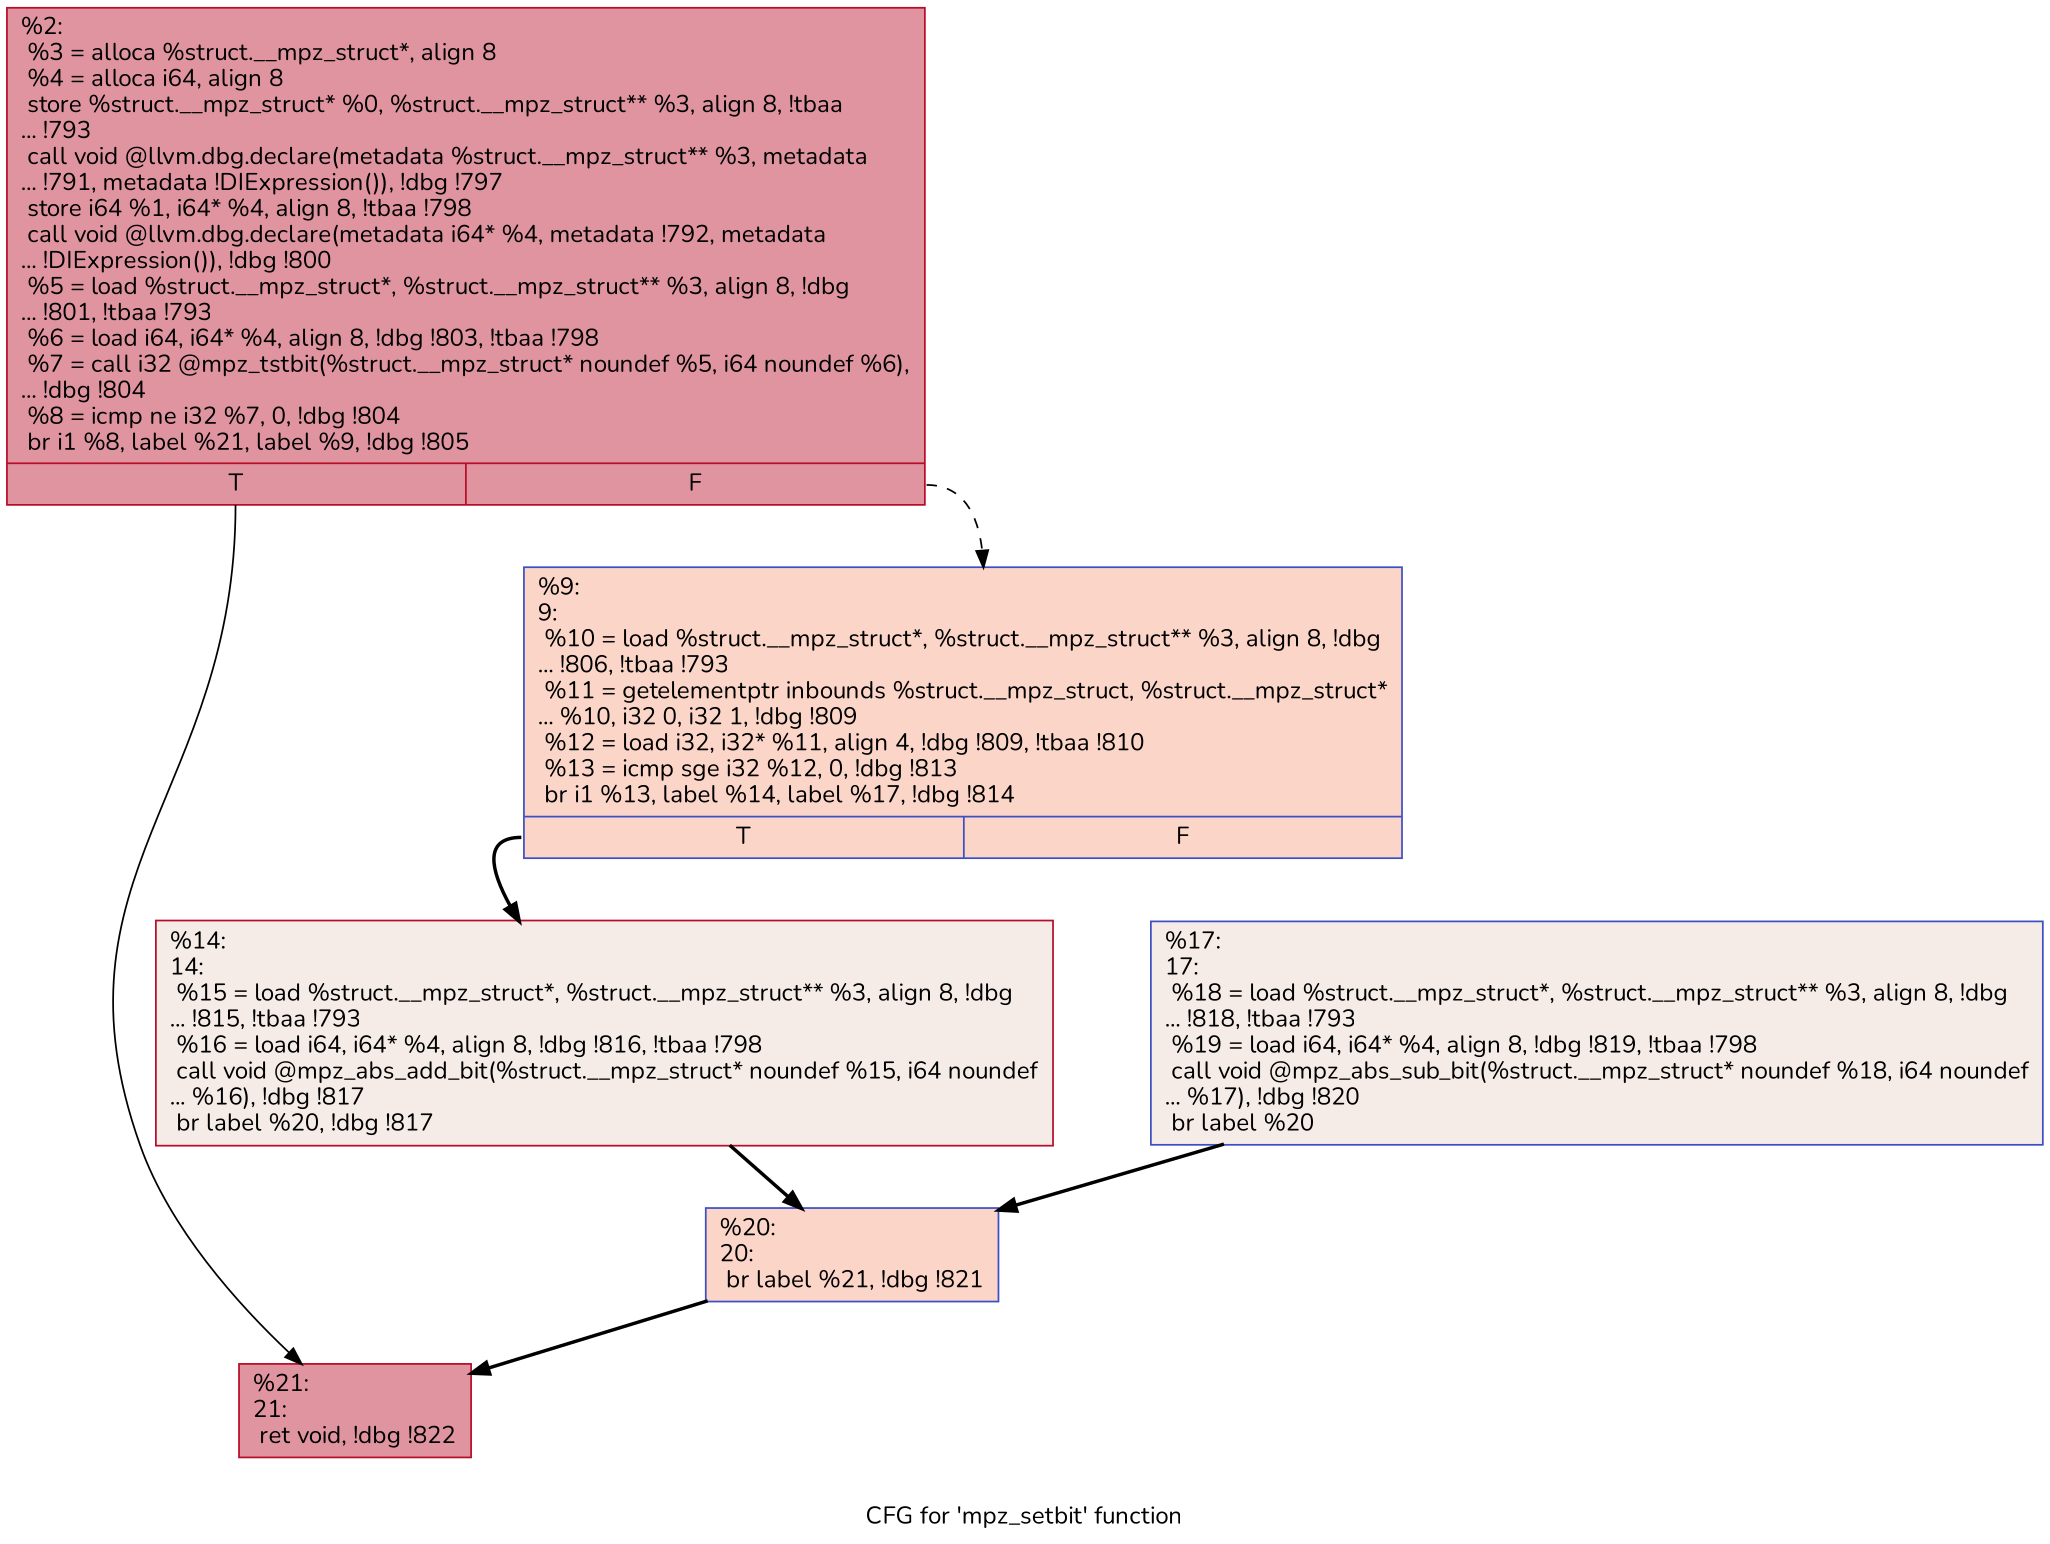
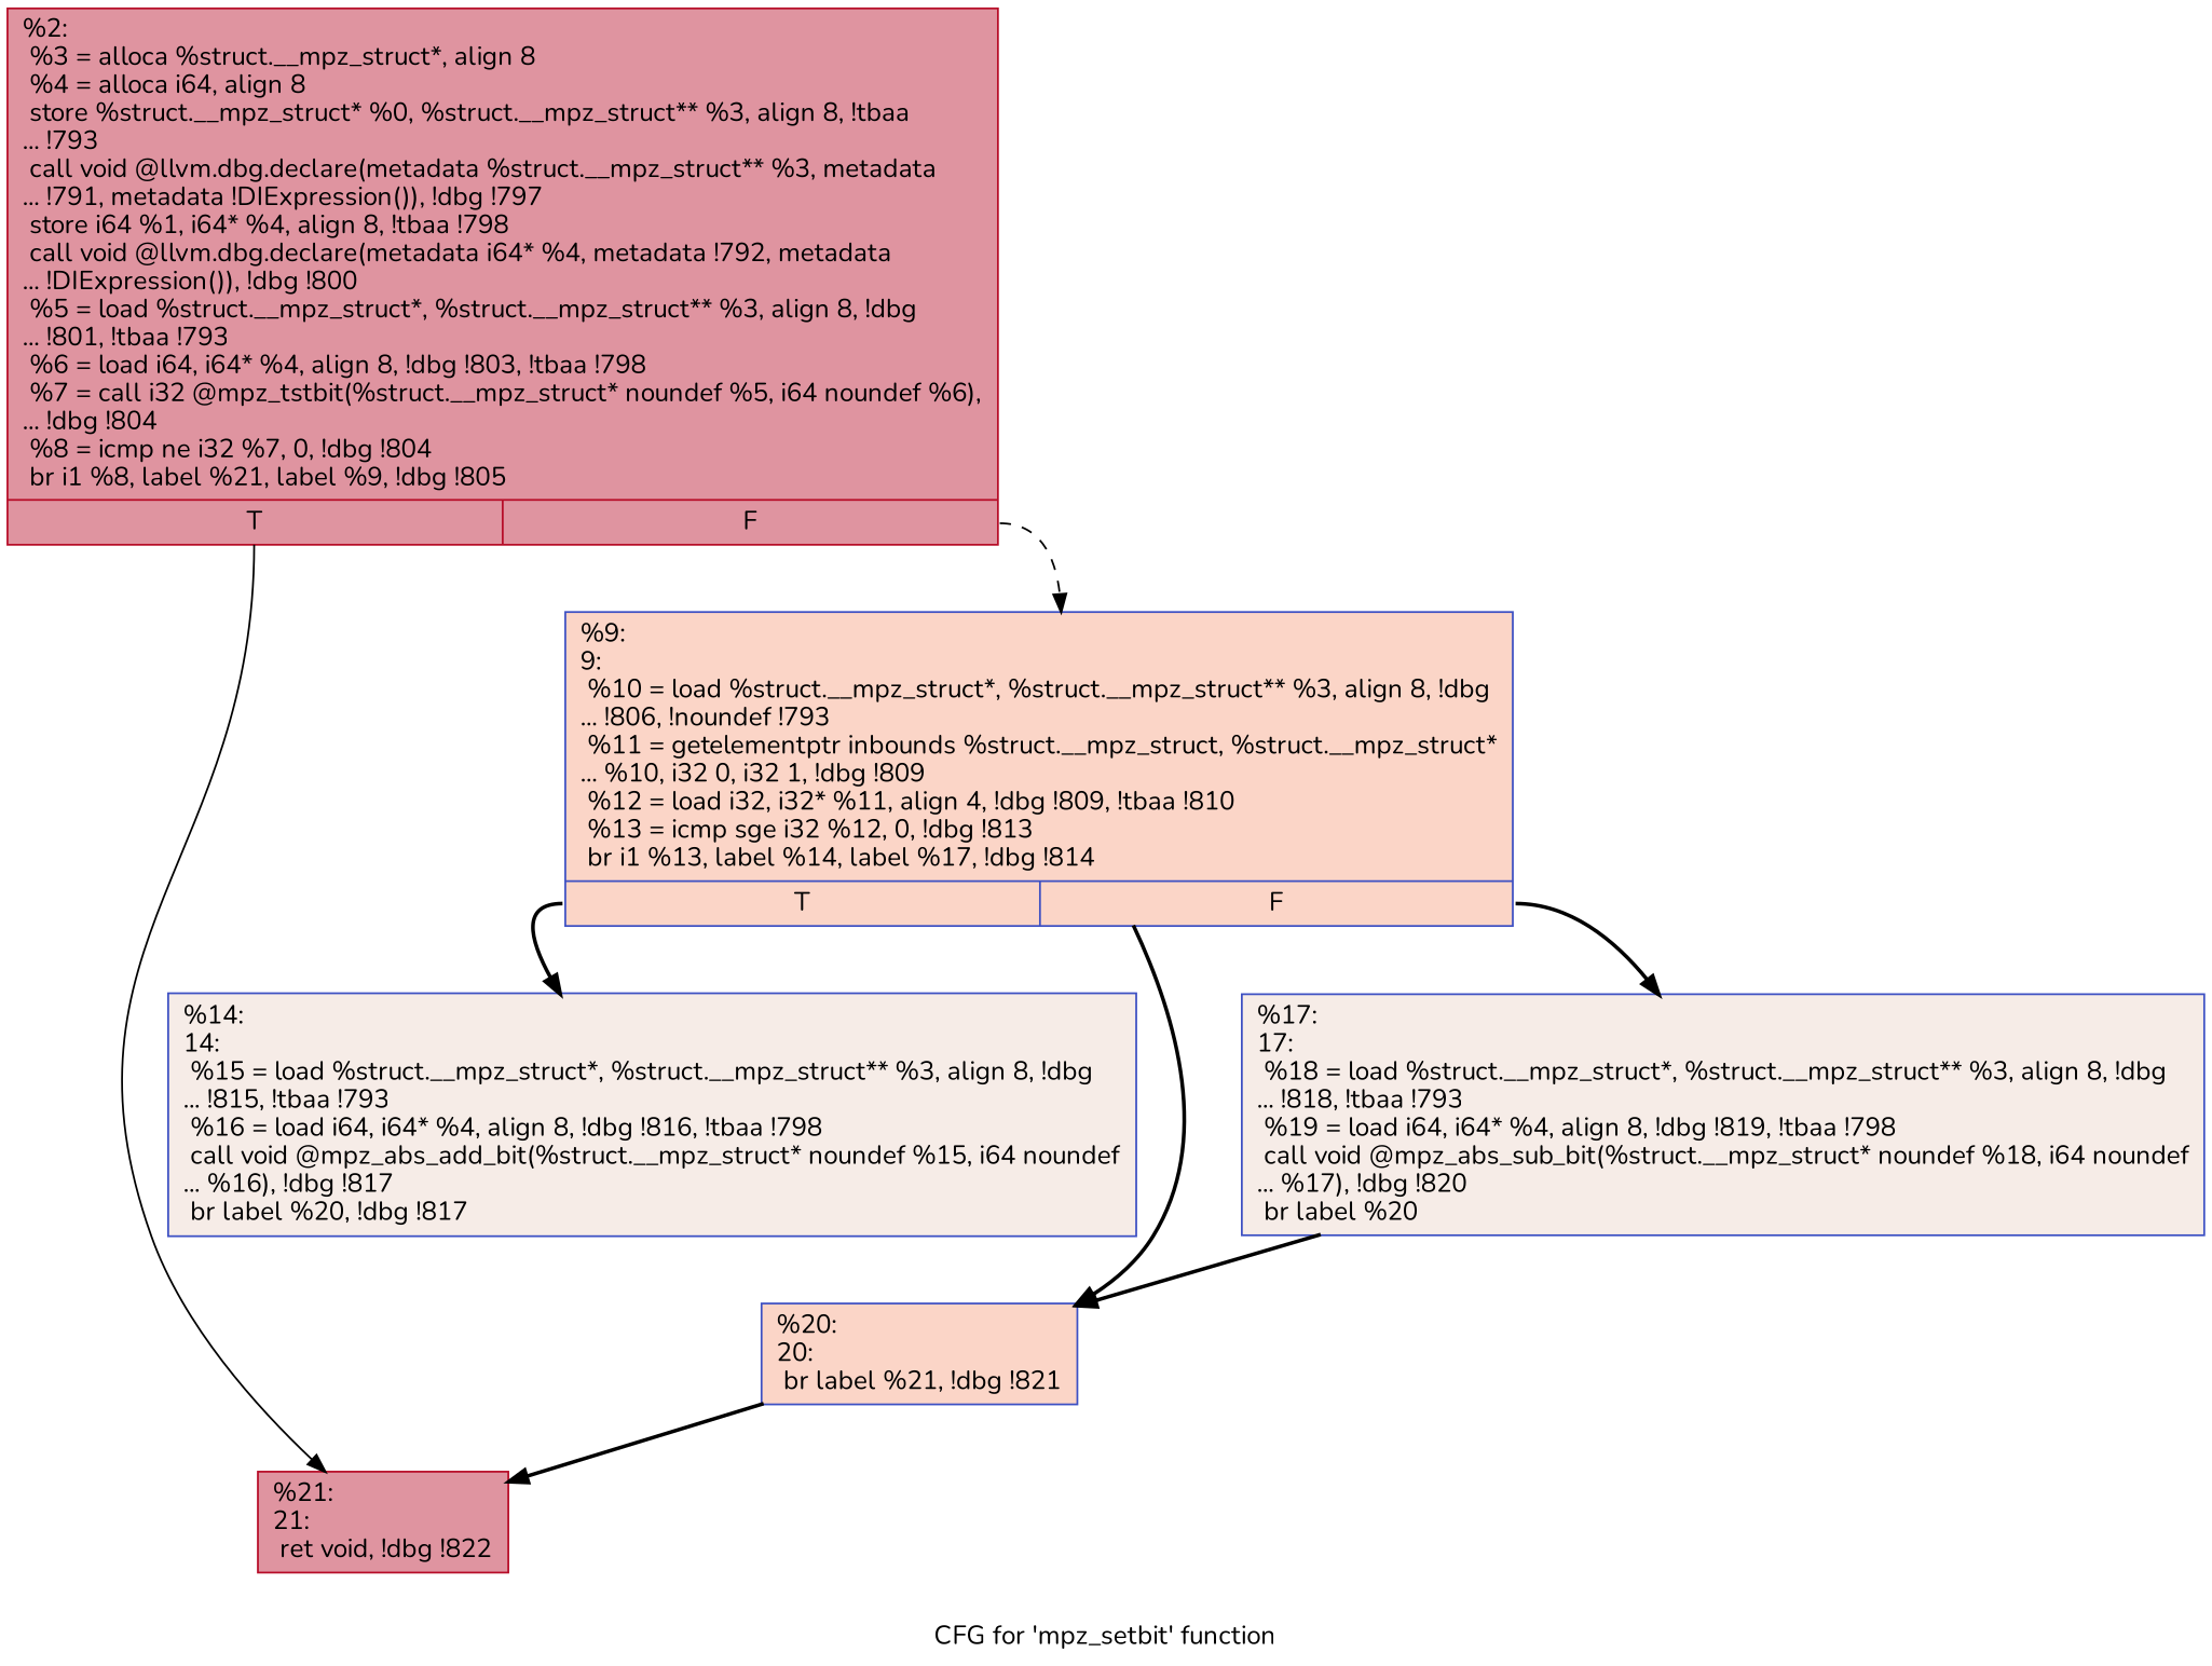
  digraph {
    fontname=Nunito
    label="CFG for 'mpz_setbit' function"
    node [color="#3d50c3ff" fillcolor="#b70d2870" fontname=Nunito shape=record style=filled]
    edge [fontname=Nunito style=bold]
    n1 [color="#b70d28ff" label="{%2:\l  %3 = alloca %struct.__mpz_struct*, align 8\l  %4 = alloca i64, align 8\l  store %struct.__mpz_struct* %0, %struct.__mpz_struct** %3, align 8, !tbaa\l... !793\l  call void @llvm.dbg.declare(metadata %struct.__mpz_struct** %3, metadata\l... !791, metadata !DIExpression()), !dbg !797\l  store i64 %1, i64* %4, align 8, !tbaa !798\l  call void @llvm.dbg.declare(metadata i64* %4, metadata !792, metadata\l... !DIExpression()), !dbg !800\l  %5 = load %struct.__mpz_struct*, %struct.__mpz_struct** %3, align 8, !dbg\l... !801, !tbaa !793\l  %6 = load i64, i64* %4, align 8, !dbg !803, !tbaa !798\l  %7 = call i32 @mpz_tstbit(%struct.__mpz_struct* noundef %5, i64 noundef %6),\l... !dbg !804\l  %8 = icmp ne i32 %7, 0, !dbg !804\l  br i1 %8, label %21, label %9, !dbg !805\l|{<s0>T|<s1>F}}"]
    n2 [color="#b70d28ff" label="{%21:\l21:                                               \l  ret void, !dbg !822\l}"]
-   n3 [fillcolor="#f5a08170" label="{%9:\l9:                                                \l  %10 = load %struct.__mpz_struct*, %struct.__mpz_struct** %3, align 8, !dbg\l... !806, !tbaa !793\l  %11 = getelementptr inbounds %struct.__mpz_struct, %struct.__mpz_struct*\l... %10, i32 0, i32 1, !dbg !809\l  %12 = load i32, i32* %11, align 4, !dbg !809, !tbaa !810\l  %13 = icmp sge i32 %12, 0, !dbg !813\l  br i1 %13, label %14, label %17, !dbg !814\l|{<s0>T|<s1>F}}"]
-   n4 [color="#b70d28ff" fillcolor="#ead5c970" label="{%14:\l14:                                               \l  %15 = load %struct.__mpz_struct*, %struct.__mpz_struct** %3, align 8, !dbg\l... !815, !tbaa !793\l  %16 = load i64, i64* %4, align 8, !dbg !816, !tbaa !798\l  call void @mpz_abs_add_bit(%struct.__mpz_struct* noundef %15, i64 noundef\l... %16), !dbg !817\l  br label %20, !dbg !817\l}"]
+   n3 [fillcolor="#f5a08170" label="{%9:\l9:                                                \l  %10 = load %struct.__mpz_struct*, %struct.__mpz_struct** %3, align 8, !dbg\l... !806, !noundef !793\l  %11 = getelementptr inbounds %struct.__mpz_struct, %struct.__mpz_struct*\l... %10, i32 0, i32 1, !dbg !809\l  %12 = load i32, i32* %11, align 4, !dbg !809, !tbaa !810\l  %13 = icmp sge i32 %12, 0, !dbg !813\l  br i1 %13, label %14, label %17, !dbg !814\l|{<s0>T|<s1>F}}"]
+   n4 [fillcolor="#ead5c970" label="{%14:\l14:                                               \l  %15 = load %struct.__mpz_struct*, %struct.__mpz_struct** %3, align 8, !dbg\l... !815, !tbaa !793\l  %16 = load i64, i64* %4, align 8, !dbg !816, !tbaa !798\l  call void @mpz_abs_add_bit(%struct.__mpz_struct* noundef %15, i64 noundef\l... %16), !dbg !817\l  br label %20, !dbg !817\l}"]
    n5 [fillcolor="#ead5c970" label="{%17:\l17:                                               \l  %18 = load %struct.__mpz_struct*, %struct.__mpz_struct** %3, align 8, !dbg\l... !818, !tbaa !793\l  %19 = load i64, i64* %4, align 8, !dbg !819, !tbaa !798\l  call void @mpz_abs_sub_bit(%struct.__mpz_struct* noundef %18, i64 noundef\l... %17), !dbg !820\l  br label %20\l}"]
    n6 [fillcolor="#f5a08170" label="{%20:\l20:                                               \l  br label %21, !dbg !821\l}"]
    n1 -> n2 [style=solid tailport=s0]
    n1 -> n3 [style=dashed tailport=s1]
    n3 -> n4 [tailport=s0]
-   n4 -> n6
+   n3 -> n5 [tailport=s1]
+   n3 -> n6
    n5 -> n6
    n6 -> n2
  }
